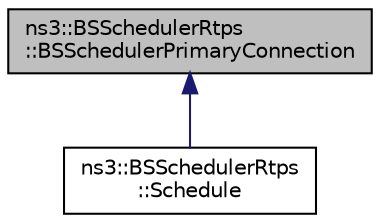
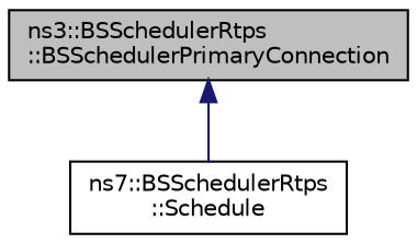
  digraph {
    rankdir=TB
    node [color=black fontname=Helvetica fontsize=10 shape=record style=filled]
    n1 [fillcolor=grey75 fontcolor=black height=0.2 label="ns3::BSSchedulerRtps\l::BSSchedulerPrimaryConnection" width=0.4]
-   n2 [fillcolor=white height=0.2 label="ns3::BSSchedulerRtps\l::Schedule" width=0.4]
+   n2 [fillcolor=white height=0.2 label="ns7::BSSchedulerRtps\l::Schedule" width=0.4]
    n1 -> n2 [color=midnightblue dir=back fontname=Helvetica fontsize=10 labelfontname=Helvetica labelfontsize=10 style=solid]
  }
